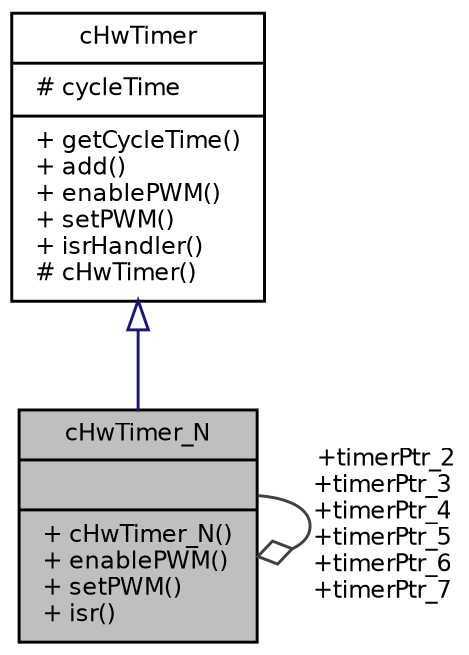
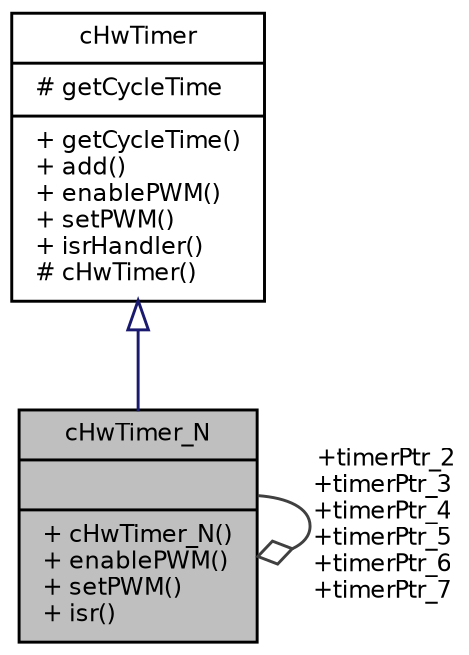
  digraph {
    fontname="DejaVu Sans"
    node [color=black fontname="DejaVu Sans" fontsize=8 shape=record style=filled]
    edge [fontname="DejaVu Sans" fontsize=8 labelfontname=Sans labelfontsize=8 style=solid]
    n1 [fillcolor=grey75 fontcolor=black height=0.2 label="{cHwTimer_N\n||+ cHwTimer_N()\l+ enablePWM()\l+ setPWM()\l+ isr()\l}" width=0.4]
-   n2 [fillcolor=white height=0.2 label="{cHwTimer\n|# cycleTime\l|+ getCycleTime()\l+ add()\l+ enablePWM()\l+ setPWM()\l+ isrHandler()\l# cHwTimer()\l}" width=0.4]
+   n2 [fillcolor=white height=0.2 label="{cHwTimer\n|# getCycleTime\l|+ getCycleTime()\l+ add()\l+ enablePWM()\l+ setPWM()\l+ isrHandler()\l# cHwTimer()\l}" width=0.4]
    n1 -> n1 [arrowhead=odiamond color=grey25 label=" +timerPtr_2\n+timerPtr_3\n+timerPtr_4\n+timerPtr_5\n+timerPtr_6\n+timerPtr_7"]
    n2 -> n1 [arrowtail=onormal color=midnightblue dir=back]
  }
